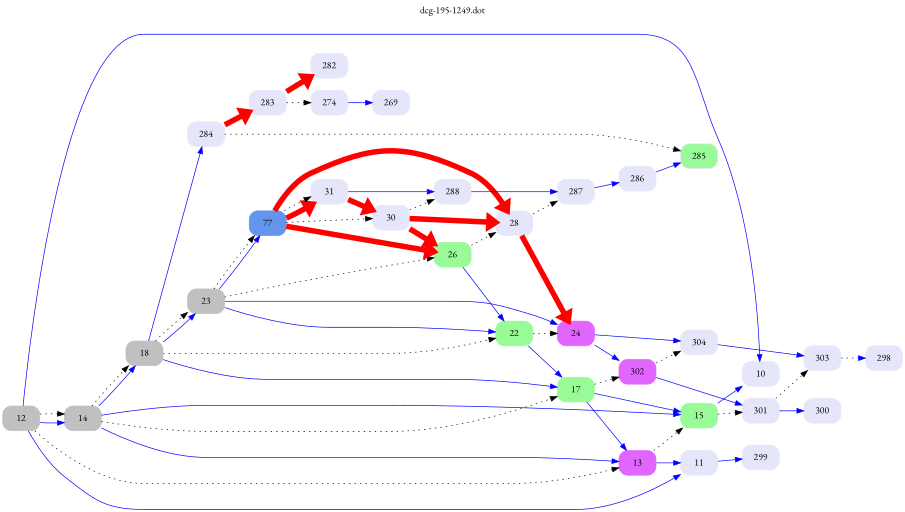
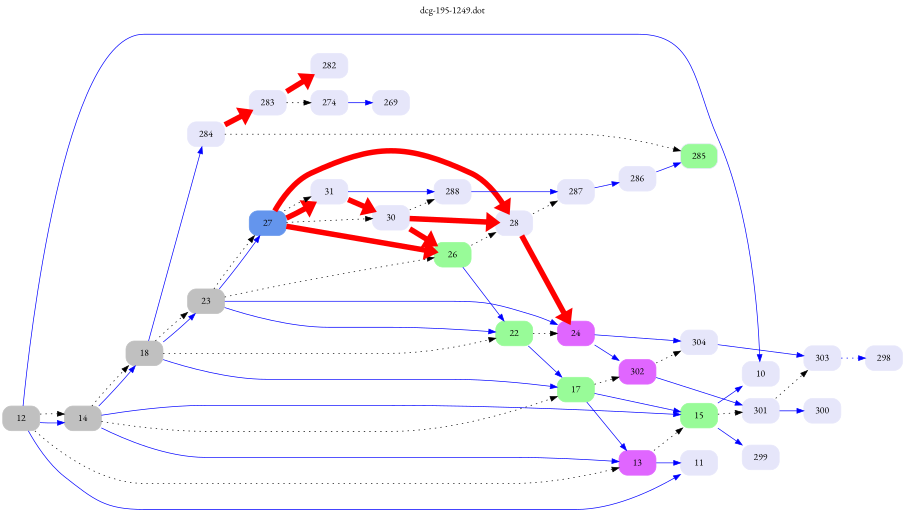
  digraph {
    fontname="EB Garamond"
    label="dcg-195-1249.dot"
    labelloc=t
    rankdir=LR
    node [color=lavender fontname="EB Garamond" shape=box style="rounded,filled"]
    edge [color=blue fontname="EB Garamond" penwidth=1]
    n1 [color=grey label=12]
    n2 [label=11]
    n3 [label=10]
    n4 [color=grey label=14]
    n5 [color=mediumorchid1 label=13]
    n6 [color=palegreen label=15]
    n7 [color=grey label=18]
    n8 [color=palegreen label=17]
    n9 [label=301]
    n10 [label=299]
    n11 [label=284]
    n12 [color=grey label=23]
    n13 [color=palegreen label=22]
    n14 [color=mediumorchid1 label=302]
    n15 [label=303]
    n16 [label=300]
    n17 [fillcolor=palegreen label=285]
    n18 [label=283]
    n19 [color=mediumorchid1 label=24]
-   n20 [color=cornflowerblue label=77]
+   n20 [color=cornflowerblue label=27]
    n21 [color=palegreen label=26]
    n22 [label=304]
    n23 [label=274]
    n24 [label=282]
    n25 [label=28]
    n26 [label=31]
    n27 [label=30]
    n28 [label=287]
    n29 [label=288]
    n30 [label=286]
    n31 [label=269]
    n32 [label=298]
    n1 -> n2
    n1 -> n3
    n1 -> n4
    n1 -> n4 [style=dotted color="" penwidth=""]
    n1 -> n5 [style=dotted color="" penwidth=""]
    n4 -> n5
    n4 -> n6
    n4 -> n7
    n4 -> n7 [style=dotted color="" penwidth=""]
    n4 -> n8 [style=dotted color="" penwidth=""]
    n5 -> n2
    n5 -> n6 [style=dotted color="" penwidth=""]
    n6 -> n3
    n6 -> n9 [style=dotted color="" penwidth=""]
-   n2 -> n10
+   n6 -> n10
    n7 -> n8
    n7 -> n11
    n7 -> n12
    n7 -> n12 [style=dotted color="" penwidth=""]
    n7 -> n13 [style=dotted color="" penwidth=""]
    n8 -> n5
    n8 -> n6
    n8 -> n14 [style=dotted color="" penwidth=""]
    n9 -> n15 [style=dotted color="" penwidth=""]
    n9 -> n16
    n11 -> n17 [style=dotted color="" penwidth=""]
    n11 -> n18 [color=red penwidth=8]
    n12 -> n13
    n12 -> n19
    n12 -> n20
    n12 -> n20 [style=dotted color="" penwidth=""]
    n12 -> n21 [style=dotted color="" penwidth=""]
    n13 -> n8
    n13 -> n19 [style=dotted color="" penwidth=""]
    n14 -> n9
    n14 -> n22 [style=dotted color="" penwidth=""]
    n15 -> n32 [style=dotted]
    n18 -> n23 [style=dotted color="" penwidth=""]
    n18 -> n24 [color=red penwidth=8]
    n19 -> n14
    n19 -> n22
    n20 -> n21 [color=red penwidth=8]
    n20 -> n25 [color=red penwidth=8]
    n20 -> n26 [color=red penwidth=8]
    n20 -> n26 [style=dotted color="" penwidth=""]
    n20 -> n27 [style=dotted color="" penwidth=""]
    n21 -> n13
    n21 -> n25 [style=dotted color="" penwidth=""]
    n22 -> n15
    n23 -> n31
    n25 -> n19 [color=red penwidth=8]
    n25 -> n28 [style=dotted color="" penwidth=""]
    n26 -> n27 [color=red penwidth=8]
    n26 -> n29
    n27 -> n21 [color=red penwidth=8]
    n27 -> n25 [color=red penwidth=8]
    n27 -> n29 [style=dotted color="" penwidth=""]
    n28 -> n30
    n29 -> n28
    n30 -> n17
  }
